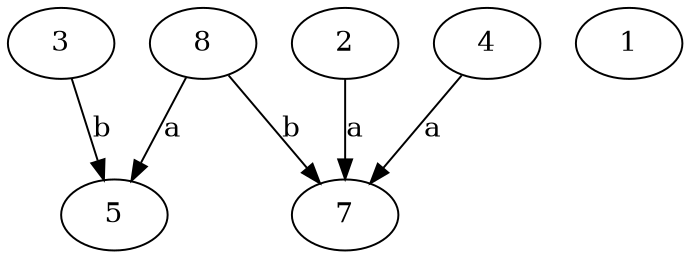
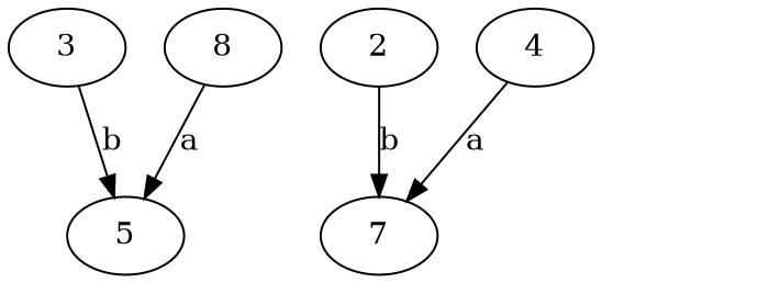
  strict digraph {
    n1 [label=8]
    5
    7
    3
    4
-   1
    2
    n1 -> 5 [label=a]
-   n1 -> 7 [label=b]
    3 -> 5 [label=b]
    4 -> 7 [label=a]
-   2 -> 7 [label=a]
+   2 -> 7 [label=b]
  }
